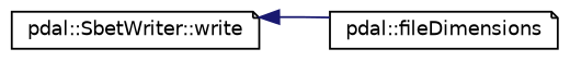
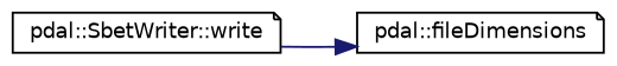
  digraph {
    rankdir=LR
    node [color=black fillcolor=white fontname=Helvetica fontsize=10 shape=note style=filled]
    n1 [fontcolor=black height=0.2 label="pdal::SbetWriter::write" width=0.4]
    n2 [height=0.2 label="pdal::fileDimensions" width=0.4]
-   n2 -> n1 [color=midnightblue fontname=Helvetica fontsize=10 labelfontname=Helvetica labelfontsize=10 style=solid]
+   n1 -> n2 [color=midnightblue fontname=Helvetica fontsize=10 labelfontname=Helvetica labelfontsize=10 style=solid]
  }
